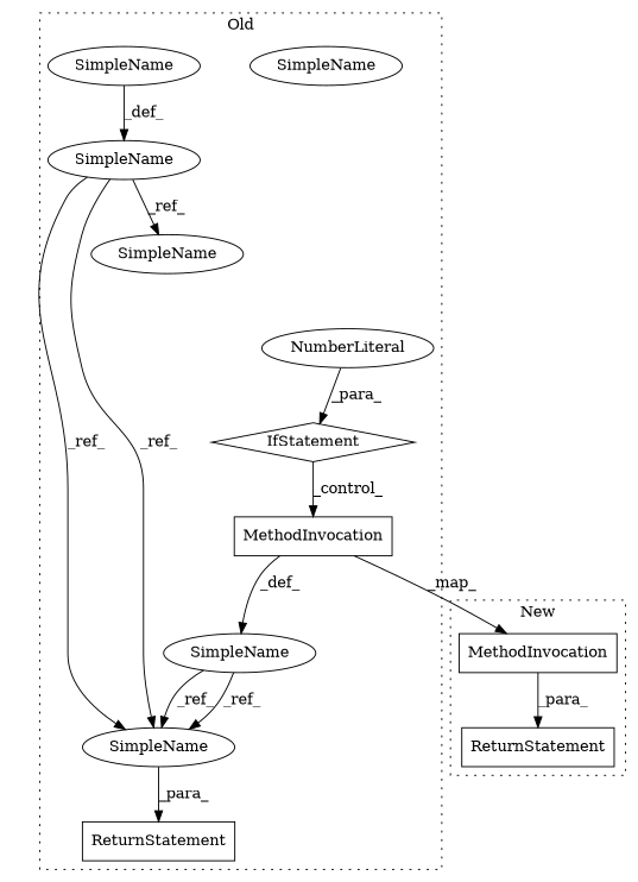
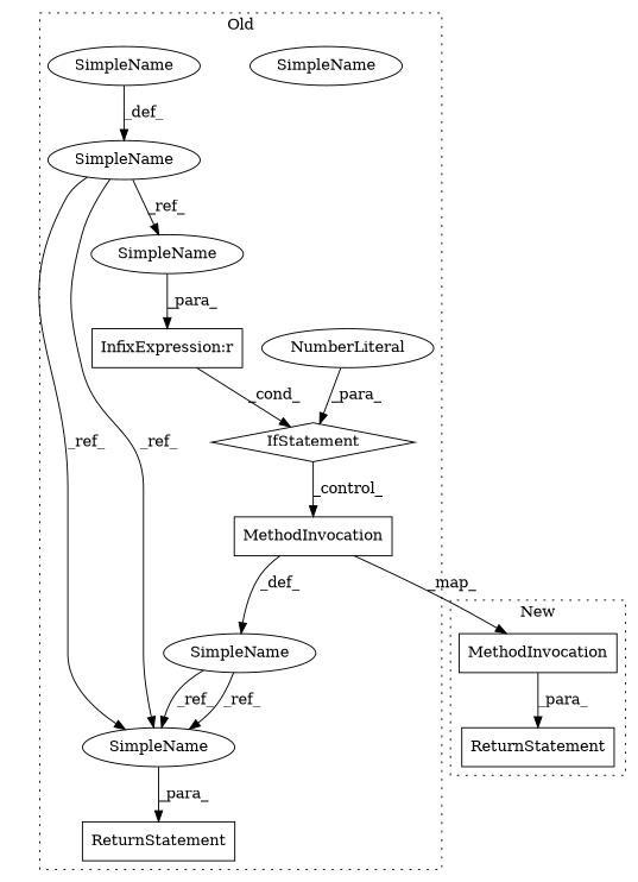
  digraph {
    node [a=42 l=1 s=31805 shape=ellipse]
    n1 [a=25 l="4,2" label=IfStatement s="31692,31702" shape=diamond]
    n2 [a=32 l="9,1" label=MethodInvocation s="31724,31765" shape=box]
    n3 [a=34 label=NumberLiteral s=31701]
    n4 [a=41 l=7 label=ReturnStatement s=31798 shape=box]
    n5 [label=SimpleName s=31696]
    n6 [label=SimpleName s=31674]
    n7 [label=SimpleName]
    n8 [l=8 label=SimpleName s=31678]
    n9 [label=SimpleName]
    n10 [label=SimpleName s=31712]
+   n11 [a=27 l=4 label="InfixExpression:r" s=31697 shape=box]
    n12 [a=32 l="9,1" label=MethodInvocation s="31659,31700" shape=box]
    n13 [a=41 l=7 label=ReturnStatement s=31644 shape=box]
    subgraph cluster_1 {
      label=Old
      style=dotted
      n1
      n2
      n3
      n4
      n5
      n6
      n7
      n8
      n9
      n10
+     n11
    }
    subgraph cluster_2 {
      label=New
      style=dotted
      n12
      n13
    }
    n1 -> n2 [label=_control_]
    n2 -> n10 [label=_def_]
    n2 -> n12 [label=_map_]
    n3 -> n1 [label=_para_]
+   n5 -> n11 [label=_para_]
    n6 -> n5 [label=_ref_]
    n6 -> n9 [label=_ref_]
    n6 -> n9 [label=_ref_]
    n8 -> n6 [label=_def_]
    n9 -> n4 [label=_para_]
    n10 -> n9 [label=_ref_]
    n10 -> n9 [label=_ref_]
+   n11 -> n1 [label=_cond_]
    n12 -> n13 [label=_para_]
  }
